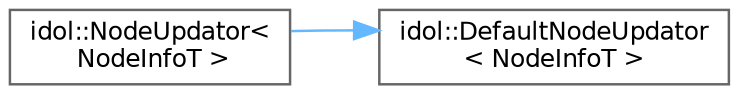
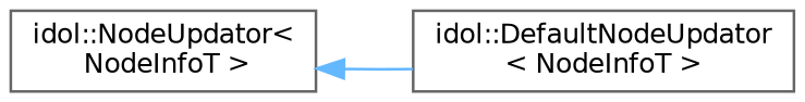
  digraph {
    rankdir=LR
    node [color=grey40 fillcolor=white fontname=Helvetica fontsize=10 shape=box style=filled]
    n1 [height=0.2 label="idol::NodeUpdator\<\l NodeInfoT \>" width=0.4]
    n2 [height=0.2 label="idol::DefaultNodeUpdator\l\< NodeInfoT \>" width=0.4]
-   n2 -> n1 [color=steelblue1 dir=back fontname=Helvetica fontsize=10 labelfontname=Helvetica labelfontsize=10 style=solid]
+   n1 -> n2 [color=steelblue1 dir=back fontname=Helvetica fontsize=10 labelfontname=Helvetica labelfontsize=10 style=solid]
  }
